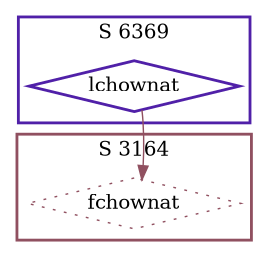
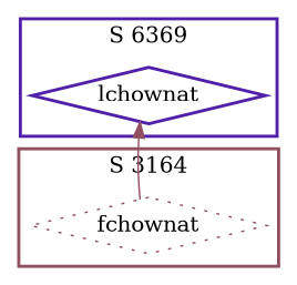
  digraph {
    node [shape=diamond]
    n1 [color="#5020A8" label=lchownat style=bold]
    n2 [color="#905060" label=fchownat style=dotted]
    subgraph cluster_1 {
      color="#5020A8"
      label="S 6369"
      style=bold
      n1
    }
    subgraph cluster_2 {
      color="#905060"
      label="S 3164"
      style=bold
      n2
    }
-   n1 -> n2 [color="#905060"]
+   n2 -> n1 [color="#905060"]
  }
